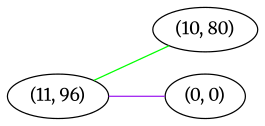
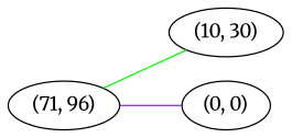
  graph {
    fontname=Merriweather
    rankdir=LR
    node [fontname=Merriweather]
    edge [fontname=Merriweather]
-   "(11, 96)"
-   "(10, 80)"
+   "(11, 96)" [label="(71, 96)"]
+   "(10, 80)" [label="(10, 30)"]
    "(0, 0)"
    "(11, 96)" -- "(10, 80)" [color=green weight=2]
    "(11, 96)" -- "(0, 0)" [color=purple weight=4]
  }
